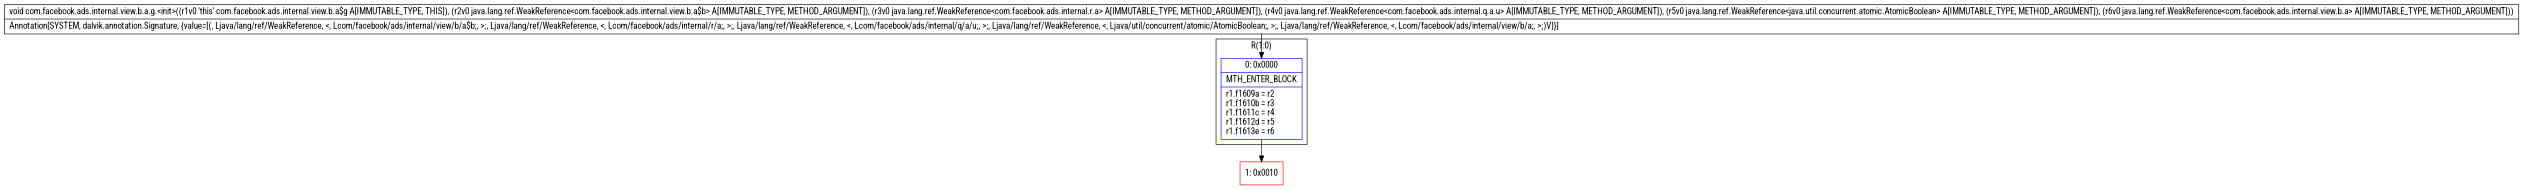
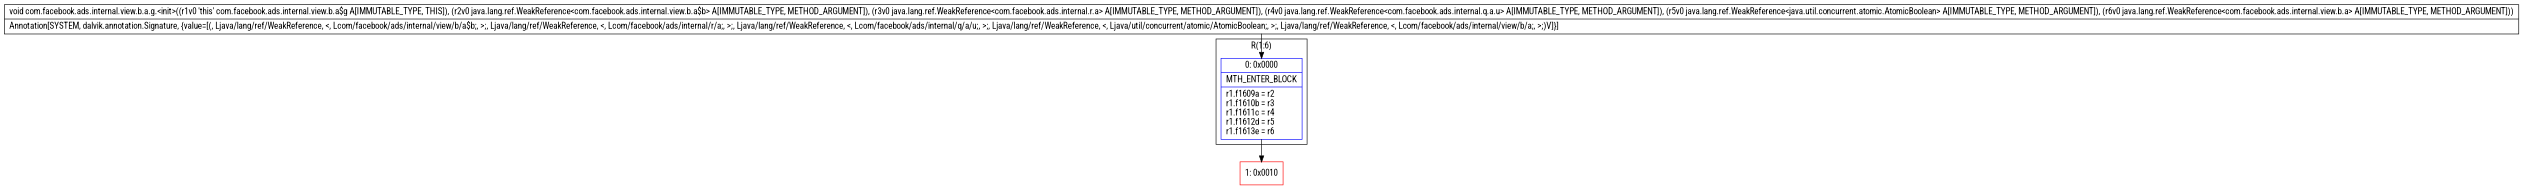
  digraph {
    fontname="Roboto Condensed"
    node [shape=record fontname="Roboto Condensed"]
    edge [fontname="Roboto Condensed"]
    n1 [color=blue label="{0\:\ 0x0000|MTH_ENTER_BLOCK\l|r1.f1609a = r2\lr1.f1610b = r3\lr1.f1611c = r4\lr1.f1612d = r5\lr1.f1613e = r6\l}"]
    n2 [color=red label="{1\:\ 0x0010}"]
    n3 [label="{void com.facebook.ads.internal.view.b.a.g.\<init\>((r1v0 'this' com.facebook.ads.internal.view.b.a$g A[IMMUTABLE_TYPE, THIS]), (r2v0 java.lang.ref.WeakReference\<com.facebook.ads.internal.view.b.a$b\> A[IMMUTABLE_TYPE, METHOD_ARGUMENT]), (r3v0 java.lang.ref.WeakReference\<com.facebook.ads.internal.r.a\> A[IMMUTABLE_TYPE, METHOD_ARGUMENT]), (r4v0 java.lang.ref.WeakReference\<com.facebook.ads.internal.q.a.u\> A[IMMUTABLE_TYPE, METHOD_ARGUMENT]), (r5v0 java.lang.ref.WeakReference\<java.util.concurrent.atomic.AtomicBoolean\> A[IMMUTABLE_TYPE, METHOD_ARGUMENT]), (r6v0 java.lang.ref.WeakReference\<com.facebook.ads.internal.view.b.a\> A[IMMUTABLE_TYPE, METHOD_ARGUMENT]))  | Annotation[SYSTEM, dalvik.annotation.Signature, \{value=[(, Ljava\/lang\/ref\/WeakReference, \<, Lcom\/facebook\/ads\/internal\/view\/b\/a$b;, \>;, Ljava\/lang\/ref\/WeakReference, \<, Lcom\/facebook\/ads\/internal\/r\/a;, \>;, Ljava\/lang\/ref\/WeakReference, \<, Lcom\/facebook\/ads\/internal\/q\/a\/u;, \>;, Ljava\/lang\/ref\/WeakReference, \<, Ljava\/util\/concurrent\/atomic\/AtomicBoolean;, \>;, Ljava\/lang\/ref\/WeakReference, \<, Lcom\/facebook\/ads\/internal\/view\/b\/a;, \>;)V]\}]\l}"]
    subgraph cluster_1 {
-     label="R(1:0)"
+     label="R(1:6)"
      n1
    }
    n1 -> n2
    n3 -> n1
  }
